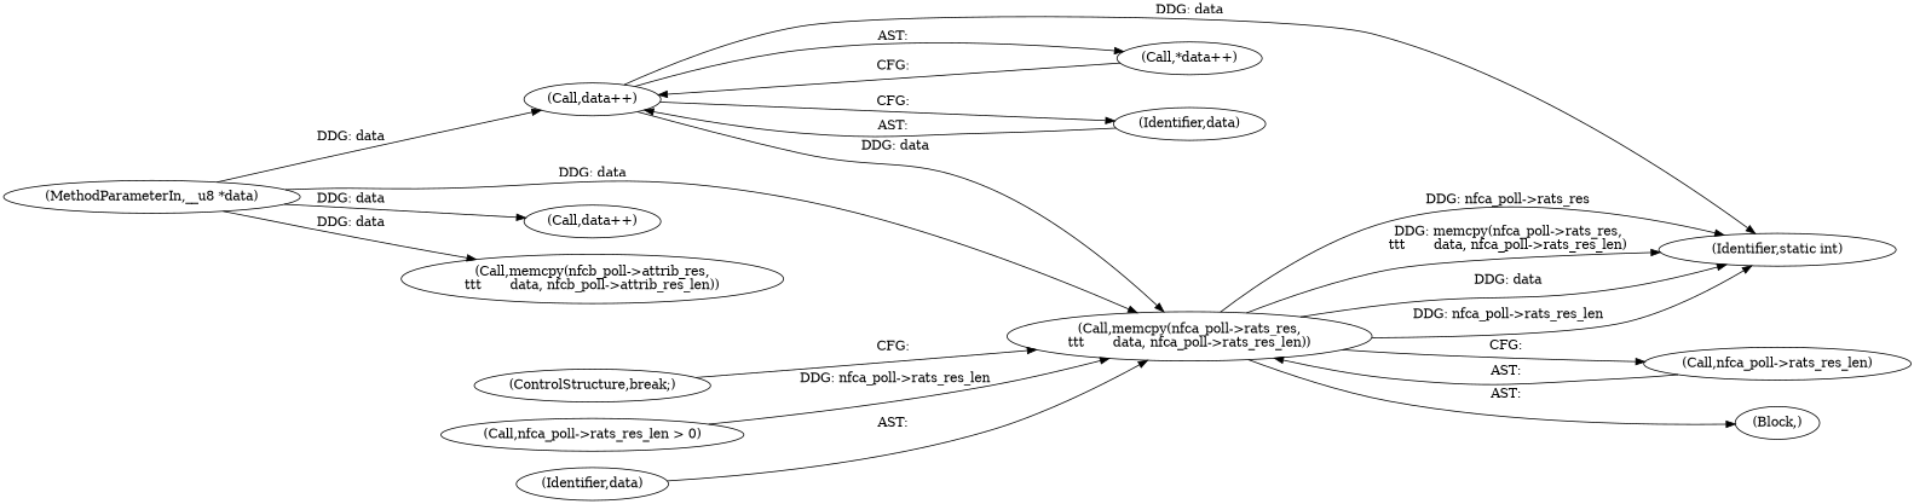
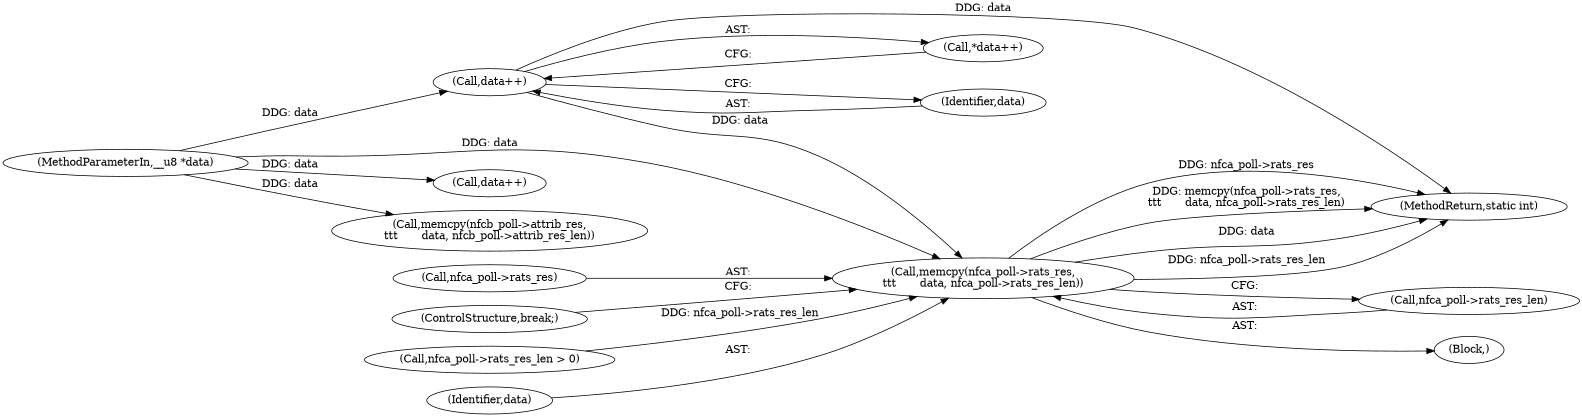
  digraph {
    rankdir=LR
    n1 [label="(Call,data++)"]
    n2 [label="(Call,memcpy(nfca_poll->rats_res,\n\t\t\t       data, nfca_poll->rats_res_len))"]
-   n3 [label="(Identifier,static int)"]
+   n3 [label="(MethodReturn,static int)"]
    n4 [label="(Call,*data++)"]
    n5 [label="(Identifier,data)"]
    n6 [label="(Call,nfca_poll->rats_res_len)"]
    n7 [label="(Block,)"]
    n8 [label="(MethodParameterIn,__u8 *data)"]
    n9 [label="(Call,data++)"]
    n10 [label="(Call,memcpy(nfcb_poll->attrib_res,\n\t\t\t       data, nfcb_poll->attrib_res_len))"]
+   n11 [label="(Call,nfca_poll->rats_res)"]
    n12 [label="(ControlStructure,break;)"]
    n13 [label="(Call,nfca_poll->rats_res_len > 0)"]
    n14 [label="(Identifier,data)"]
    n1 -> n2 [label="DDG: data"]
    n1 -> n3 [label="DDG: data"]
    n1 -> n4 [label="AST: "]
    n1 -> n5 [label="CFG: "]
    n2 -> n3 [label="DDG: nfca_poll->rats_res"]
    n2 -> n3 [label="DDG: memcpy(nfca_poll->rats_res,\n\t\t\t       data, nfca_poll->rats_res_len)"]
    n2 -> n3 [label="DDG: data"]
    n2 -> n3 [label="DDG: nfca_poll->rats_res_len"]
    n2 -> n6 [label="CFG: "]
    n2 -> n7 [label="AST: "]
    n4 -> n1 [label="CFG: "]
    n5 -> n1 [label="AST: "]
    n6 -> n2 [label="AST: "]
    n8 -> n1 [label="DDG: data"]
    n8 -> n2 [label="DDG: data"]
    n8 -> n9 [label="DDG: data"]
    n8 -> n10 [label="DDG: data"]
+   n11 -> n2 [label="AST: "]
    n12 -> n2 [label="CFG: "]
    n13 -> n2 [label="DDG: nfca_poll->rats_res_len"]
    n14 -> n2 [label="AST: "]
  }
